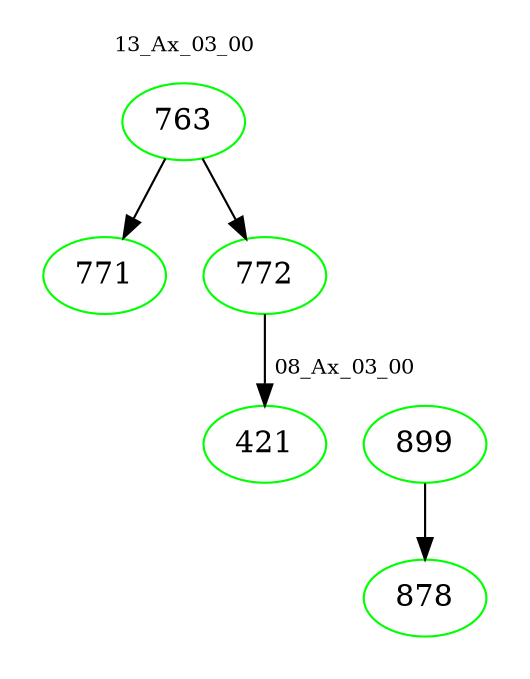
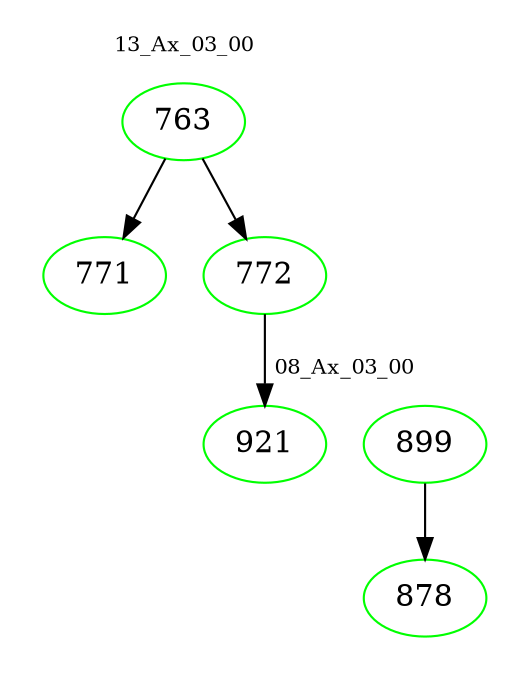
  digraph {
    node [color=green]
    edge [color=black]
    n1 [label=763]
    n2 [label=771]
    n3 [label=772]
    n4 [label=899]
    n5 [label=878]
-   n6 [label=421]
+   n6 [label=921]
    subgraph cluster_1 {
      color=white
      fontsize=10
      label="13_Ax_03_00"
      n1
      n2
      n3
    }
    subgraph cluster_2 {
      color=white
      fontsize=10
      label="08_Ax_03_00"
      n4
      n5
      n6
    }
    n1 -> n2
    n1 -> n3
    n3 -> n6
    n4 -> n5
  }
